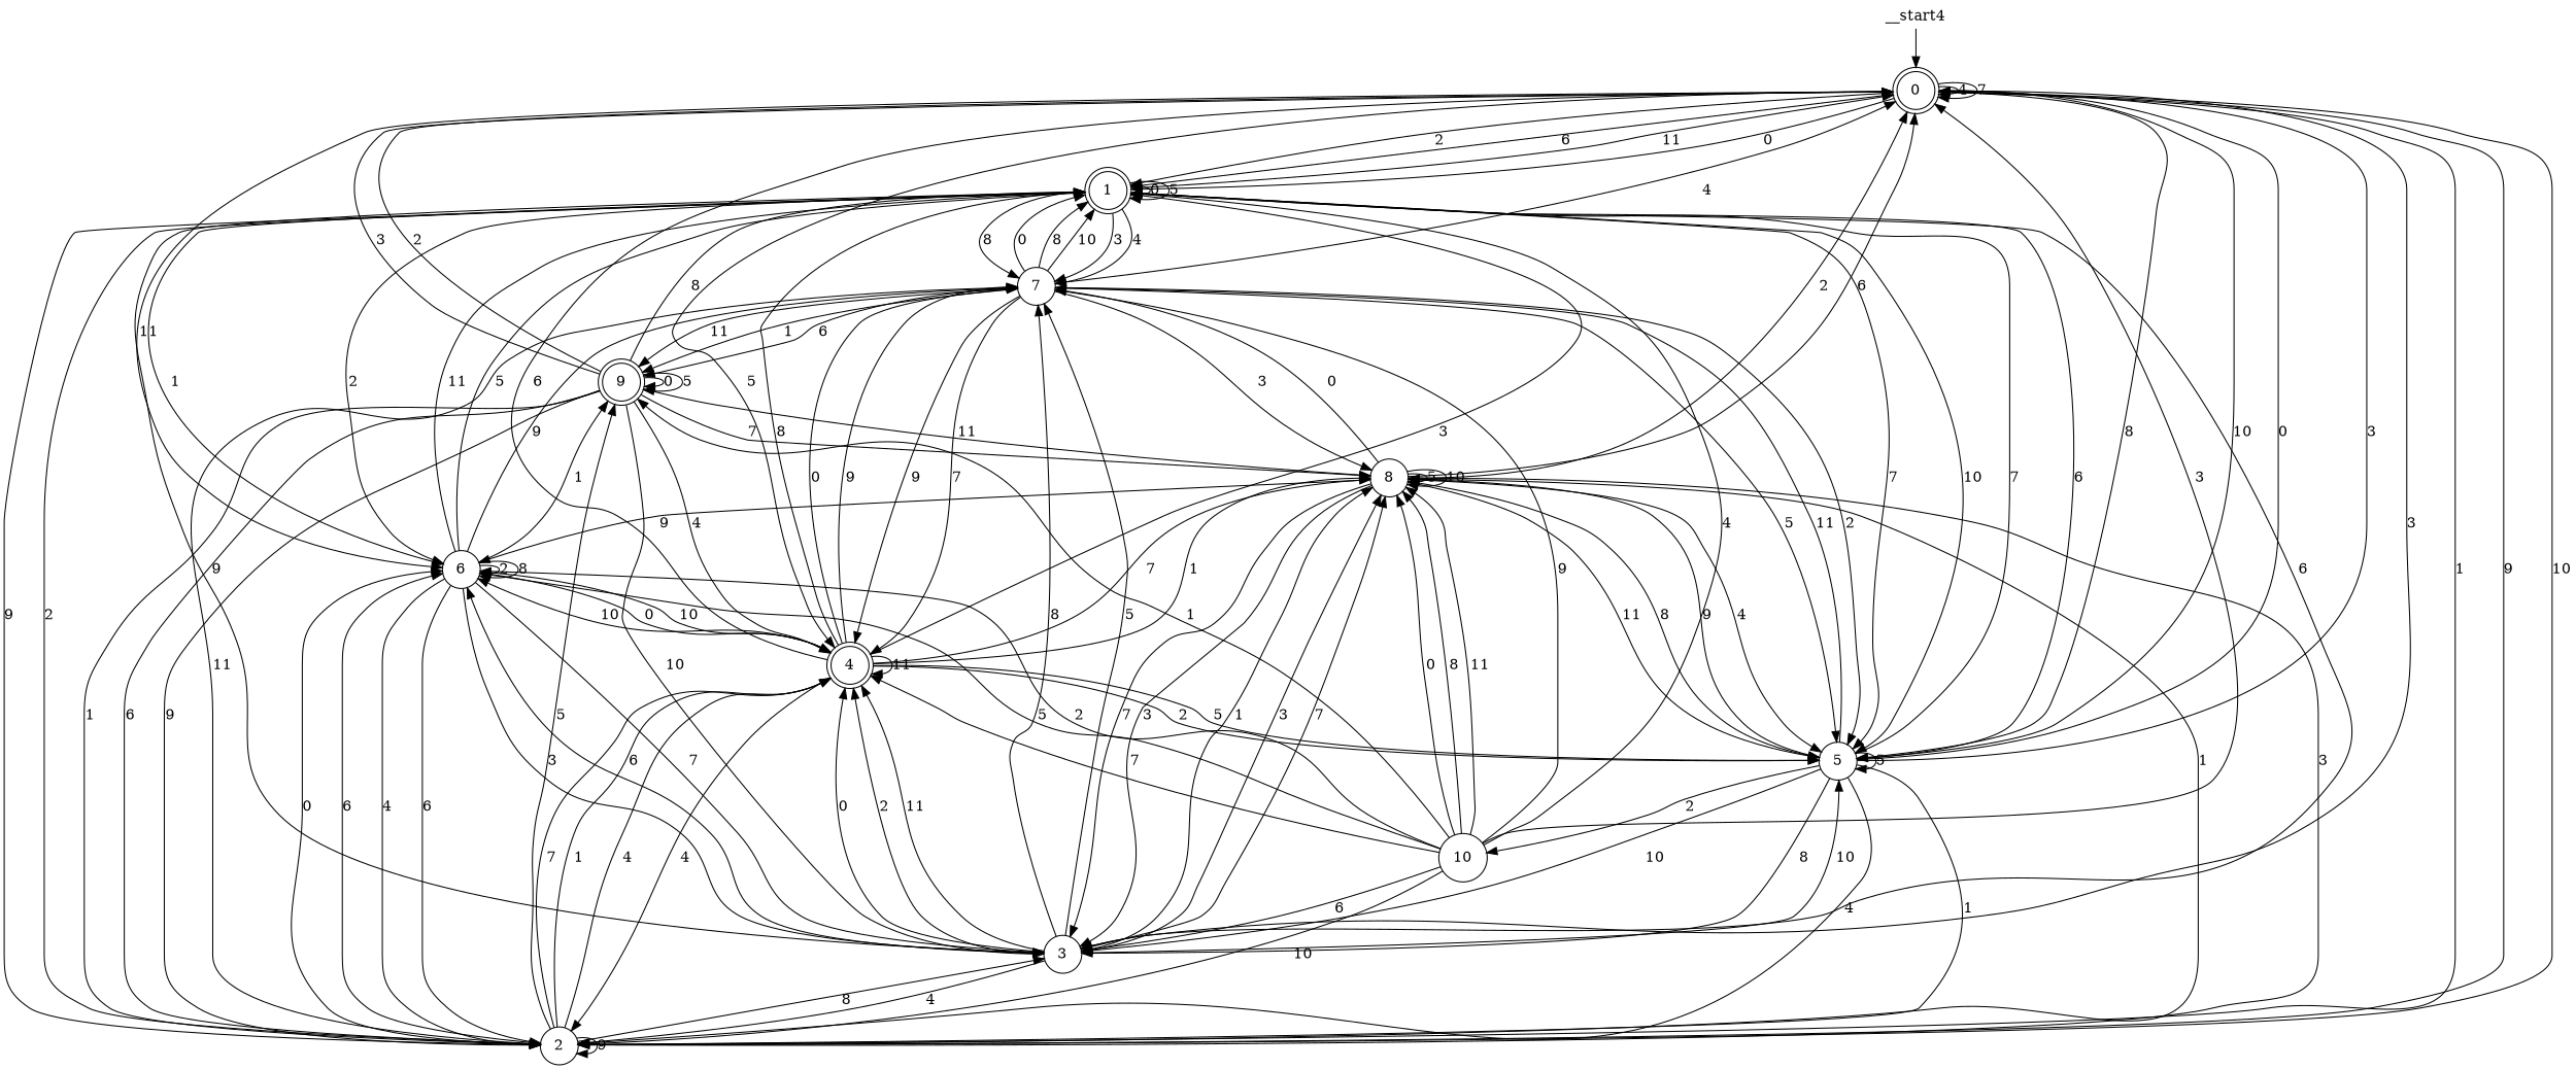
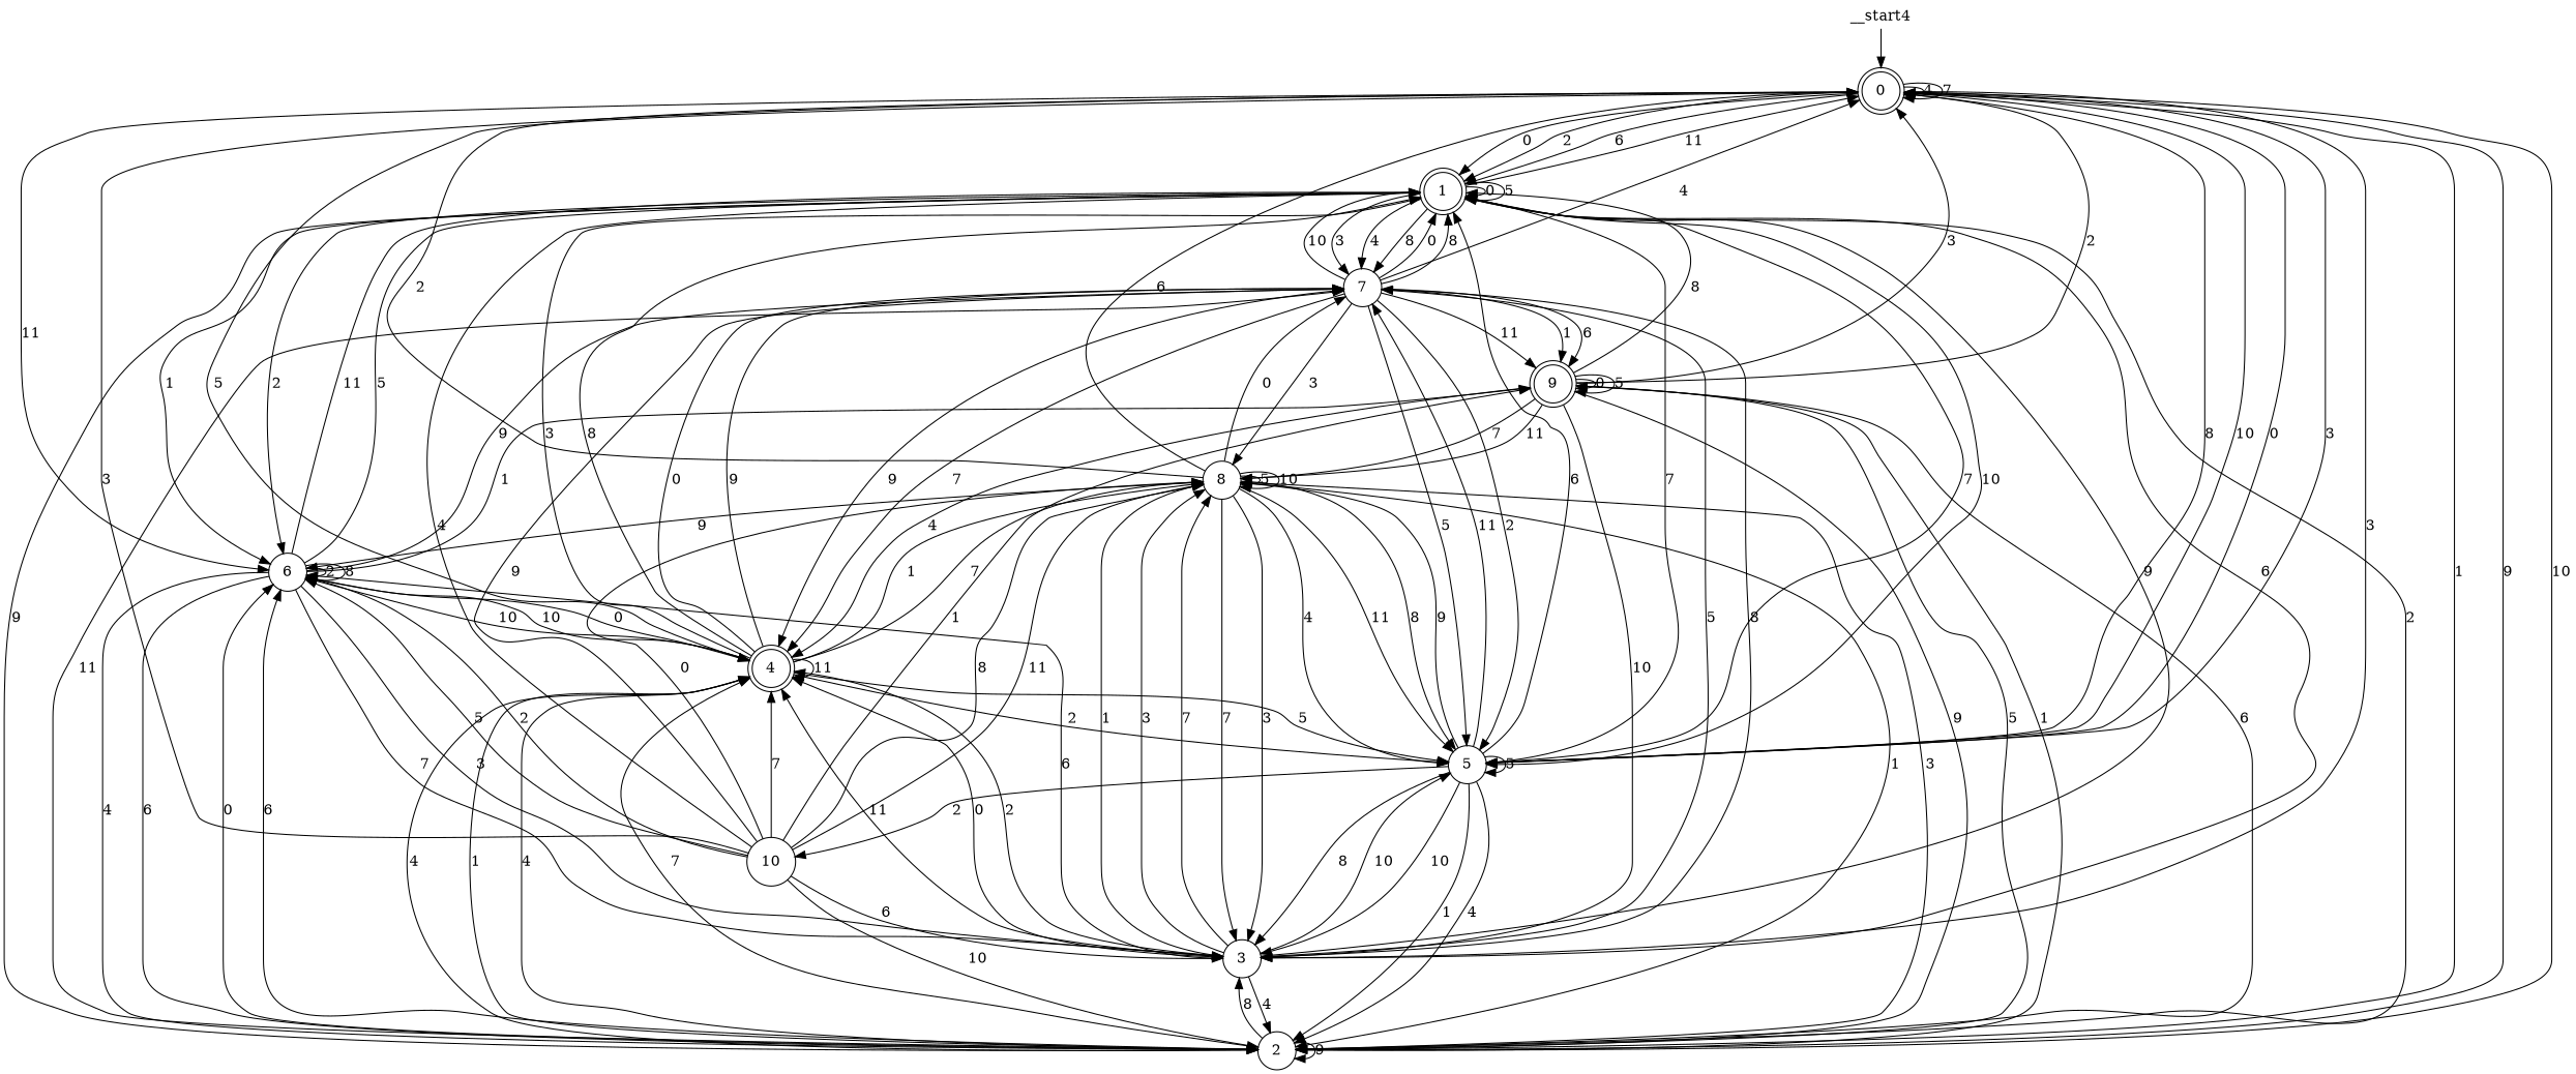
  digraph {
    node [shape=circle]
    n1 [label=0 shape=doublecircle]
    n2 [label=1 shape=doublecircle]
    n3 [label=2]
    n4 [label=3]
    n5 [label=4 shape=doublecircle]
    n6 [label=5]
    n7 [label=6]
    n8 [label=7]
    n9 [label=8]
    n10 [label=9 shape=doublecircle]
    n11 [label=10]
    n12 [height=0 label=__start4 shape=none width=0]
    n1 -> n1 [label=4]
    n1 -> n1 [label=7]
    n1 -> n2 [label=0]
    n1 -> n2 [label=2]
    n1 -> n2 [label=6]
    n1 -> n3 [label=1]
    n1 -> n3 [label=9]
    n1 -> n4 [label=3]
    n1 -> n5 [label=5]
    n1 -> n6 [label=8]
    n1 -> n6 [label=10]
    n1 -> n7 [label=11]
    n2 -> n1 [label=11]
    n2 -> n2 [label=0]
    n2 -> n2 [label=5]
    n2 -> n3 [label=9]
    n2 -> n4 [label=6]
    n2 -> n6 [label=7]
    n2 -> n6 [label=10]
    n2 -> n7 [label=1]
    n2 -> n7 [label=2]
    n2 -> n8 [label=3]
    n2 -> n8 [label=4]
    n2 -> n8 [label=8]
    n3 -> n1 [label=10]
    n3 -> n2 [label=2]
    n3 -> n3 [label=9]
    n3 -> n4 [label=8]
    n3 -> n5 [label=1]
    n3 -> n5 [label=4]
    n3 -> n5 [label=7]
    n3 -> n7 [label=0]
    n3 -> n7 [label=6]
    n3 -> n8 [label=11]
    n3 -> n9 [label=3]
    n3 -> n10 [label=5]
    n4 -> n2 [label=9]
    n4 -> n3 [label=4]
    n4 -> n5 [label=0]
    n4 -> n5 [label=2]
    n4 -> n5 [label=11]
    n4 -> n6 [label=10]
    n4 -> n7 [label=6]
    n4 -> n8 [label=5]
    n4 -> n8 [label=8]
    n4 -> n9 [label=1]
    n4 -> n9 [label=3]
    n4 -> n9 [label=7]
-   n5 -> n1 [label=6]
    n5 -> n2 [label=3]
    n5 -> n2 [label=8]
    n5 -> n3 [label=4]
    n5 -> n5 [label=11]
    n5 -> n6 [label=2]
    n5 -> n6 [label=5]
    n5 -> n7 [label=10]
    n5 -> n8 [label=0]
    n5 -> n8 [label=9]
    n5 -> n9 [label=1]
    n5 -> n9 [label=7]
    n6 -> n1 [label=0]
    n6 -> n1 [label=3]
    n6 -> n2 [label=6]
    n6 -> n2 [label=7]
    n6 -> n3 [label=1]
    n6 -> n3 [label=4]
    n6 -> n4 [label=8]
    n6 -> n4 [label=10]
    n6 -> n6 [label=5]
    n6 -> n8 [label=11]
    n6 -> n9 [label=9]
    n6 -> n11 [label=2]
    n7 -> n2 [label=5]
    n7 -> n2 [label=11]
    n7 -> n3 [label=4]
    n7 -> n3 [label=6]
    n7 -> n4 [label=3]
    n7 -> n4 [label=7]
    n7 -> n5 [label=0]
    n7 -> n5 [label=10]
    n7 -> n7 [label=2]
    n7 -> n7 [label=8]
    n7 -> n8 [label=9]
    n7 -> n10 [label=1]
    n8 -> n1 [label=4]
    n8 -> n2 [label=0]
    n8 -> n2 [label=8]
    n8 -> n2 [label=10]
    n8 -> n5 [label=7]
    n8 -> n5 [label=9]
    n8 -> n6 [label=2]
    n8 -> n6 [label=5]
    n8 -> n9 [label=3]
    n8 -> n10 [label=1]
    n8 -> n10 [label=6]
    n8 -> n10 [label=11]
    n9 -> n1 [label=2]
    n9 -> n1 [label=6]
    n9 -> n3 [label=1]
    n9 -> n4 [label=3]
    n9 -> n4 [label=7]
    n9 -> n6 [label=4]
    n9 -> n6 [label=8]
    n9 -> n6 [label=11]
    n9 -> n7 [label=9]
    n9 -> n8 [label=0]
    n9 -> n9 [label=5]
    n9 -> n9 [label=10]
    n10 -> n1 [label=2]
    n10 -> n1 [label=3]
    n10 -> n2 [label=8]
    n10 -> n3 [label=1]
    n10 -> n3 [label=6]
    n10 -> n3 [label=9]
    n10 -> n4 [label=10]
    n10 -> n5 [label=4]
    n10 -> n9 [label=7]
    n10 -> n9 [label=11]
    n10 -> n10 [label=0]
    n10 -> n10 [label=5]
    n11 -> n1 [label=3]
    n11 -> n2 [label=4]
    n11 -> n3 [label=10]
    n11 -> n4 [label=6]
    n11 -> n5 [label=7]
    n11 -> n7 [label=2]
    n11 -> n7 [label=5]
    n11 -> n8 [label=9]
    n11 -> n9 [label=0]
    n11 -> n9 [label=8]
    n11 -> n9 [label=11]
    n11 -> n10 [label=1]
    n12 -> n1
  }
